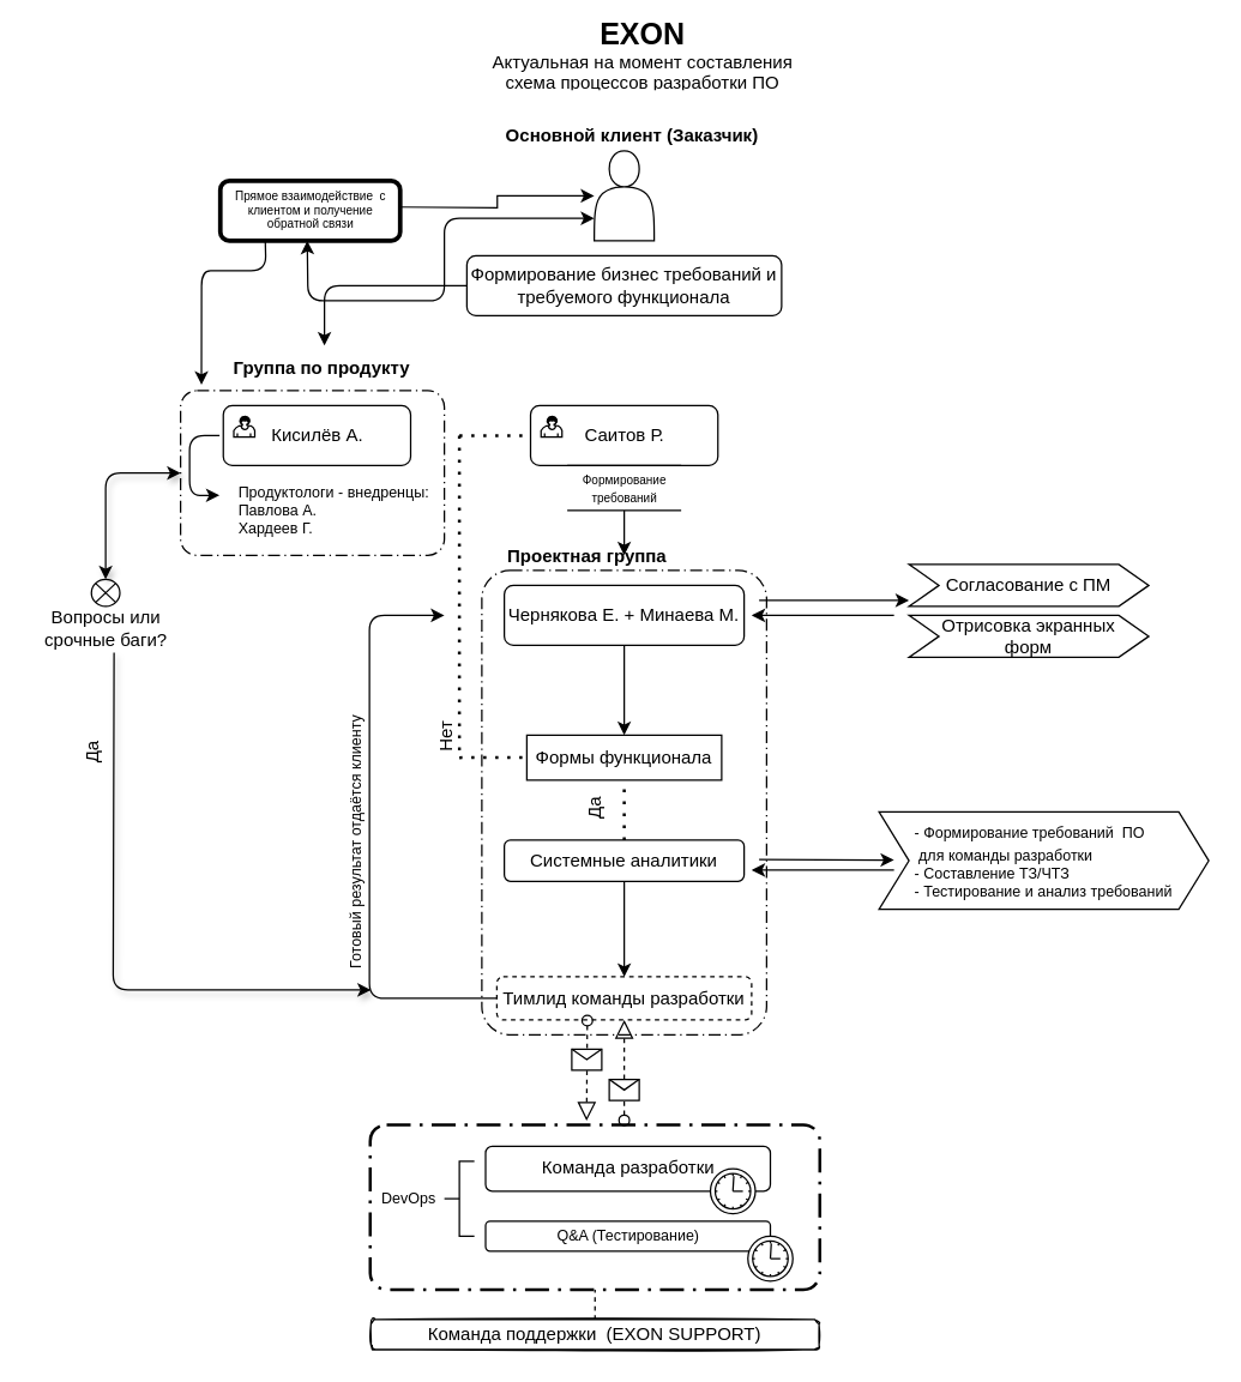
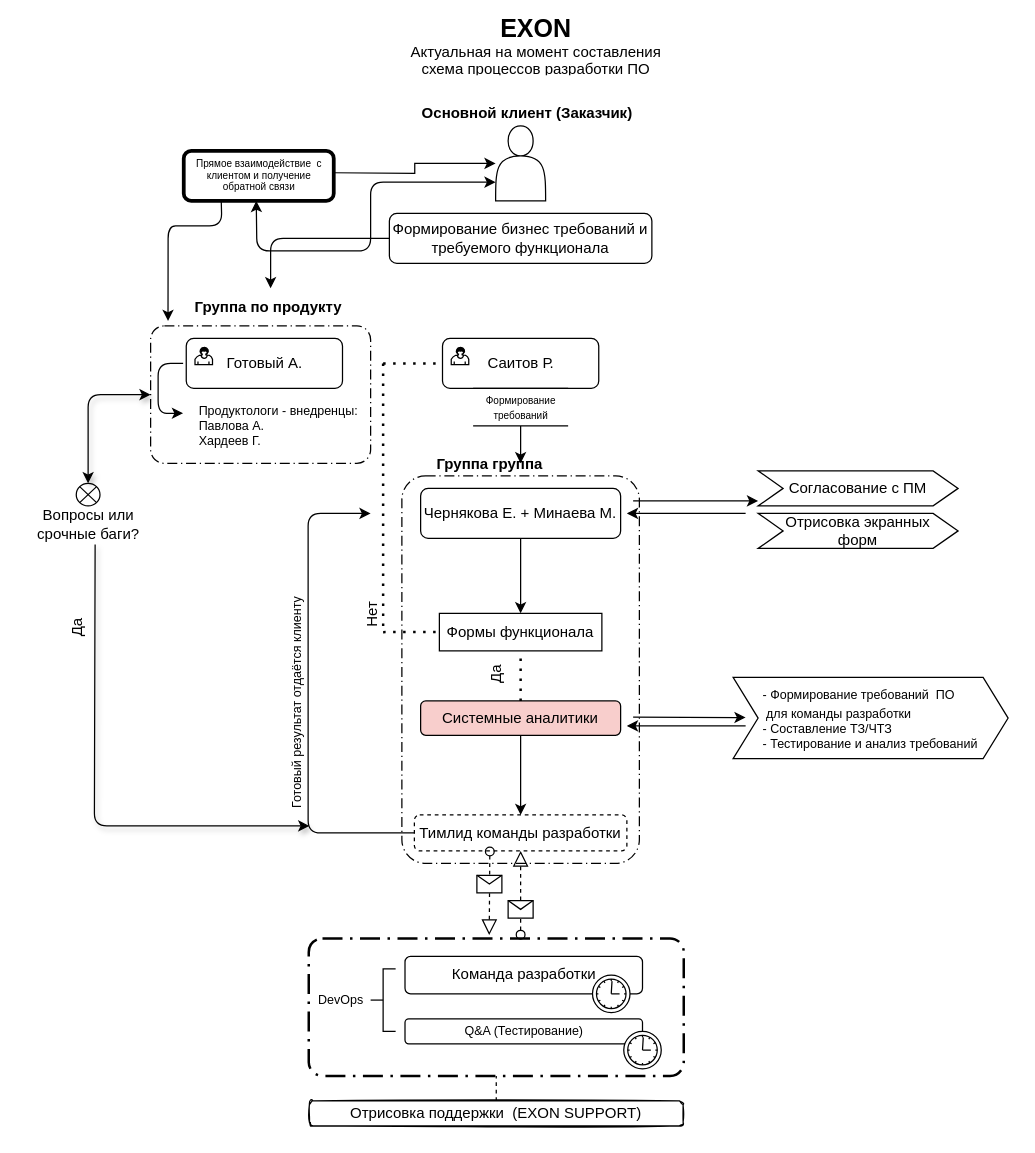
  <mxCell id="0" />
  <mxCell id="1" parent="0" />
  <mxCell id="2" value="&lt;b&gt;&lt;font style=&quot;font-size: 20px&quot;&gt;EXON&lt;/font&gt;&lt;/b&gt;&lt;br&gt;Актуальная на момент составления схема процессов разработки ПО" style="text;spacing=5;spacingTop=-20;overflow=hidden;rounded=0;fontFamily=Helvetica ;align=center;whiteSpace=wrap;html=1;labelBackgroundColor=none;labelBorderColor=none;" vertex="1" parent="1"><mxGeometry x="321" y="20" width="215" height="40" as="geometry" /></mxCell>
  <mxCell id="3" value="" style="shape=actor;whiteSpace=wrap;html=1;strokeColor=#000000;fillColor=#ffffff;gradientColor=none;" vertex="1" parent="1"><mxGeometry x="396" y="100" width="40" height="60" as="geometry" /></mxCell>
  <mxCell id="4" value="Основной клиент (Заказчик)" style="text;html=1;align=center;verticalAlign=middle;resizable=0;points=[];autosize=1;fontStyle=1" vertex="1" parent="1"><mxGeometry x="326" y="80" width="190" height="20" as="geometry" /></mxCell>
  <mxCell id="5" value="Формирование бизнес требований и требуемого функционала" style="whiteSpace=wrap;html=1;strokeColor=#000000;fillColor=#ffffff;gradientColor=none;rounded=1;" vertex="1" parent="1"><mxGeometry x="311" y="170" width="210" height="40" as="geometry" /></mxCell>
  <mxCell id="6" value="Саитов Р." style="html=1;whiteSpace=wrap;rounded=1;dropTarget=0;strokeColor=#000000;fillColor=#ffffff;gradientColor=none;" vertex="1" parent="1"><mxGeometry x="353.5" y="270" width="125" height="40" as="geometry" /></mxCell>
  <mxCell id="7" value="" style="html=1;shape=mxgraph.bpmn.user_task;outlineConnect=0;" vertex="1" parent="6"><mxGeometry width="14" height="14" relative="1" as="geometry"><mxPoint x="7" y="7" as="offset" /></mxGeometry></mxCell>
  <mxCell id="8" value="Чернякова Е. + Минаева М." style="whiteSpace=wrap;html=1;rounded=1;" vertex="1" parent="1"><mxGeometry x="336" y="390" width="160" height="40" as="geometry" /></mxCell>
  <mxCell id="9" value="" style="endArrow=classic;html=1;" edge="1" parent="1"><mxGeometry relative="1" as="geometry"><mxPoint x="506" y="400" as="sourcePoint" /><mxPoint x="606" y="400" as="targetPoint" /></mxGeometry></mxCell>
  <mxCell id="10" value="" style="edgeStyle=orthogonalEdgeStyle;rounded=0;orthogonalLoop=1;jettySize=auto;html=1;fontSize=12;" edge="1" parent="1" source="11" target="26"><mxGeometry relative="1" as="geometry" /></mxCell>
- <mxCell id="11" value="Системные аналитики" style="whiteSpace=wrap;html=1;rounded=1;" vertex="1" parent="1"><mxGeometry x="336" y="560" width="160" height="27.5" as="geometry" /></mxCell>
+ <mxCell id="11" value="Системные аналитики" style="whiteSpace=wrap;html=1;rounded=1;fillColor=#f8cecc;" vertex="1" parent="1"><mxGeometry x="336" y="560" width="160" height="27.5" as="geometry" /></mxCell>
  <mxCell id="12" value="&lt;div style=&quot;text-align: left&quot;&gt;&lt;span style=&quot;font-size: 10px&quot;&gt;- Формирование требований &amp;nbsp;ПО&lt;/span&gt;&lt;/div&gt;&lt;div style=&quot;text-align: left&quot;&gt;&lt;span style=&quot;font-size: 10px&quot;&gt;&amp;nbsp;для команды разработки&lt;/span&gt;&lt;/div&gt;&lt;font style=&quot;font-size: 10px&quot;&gt;&lt;div style=&quot;text-align: left&quot;&gt;- Составление ТЗ/ЧТЗ&lt;/div&gt;&lt;div style=&quot;text-align: left&quot;&gt;- Тестирование и анализ требований&lt;/div&gt;&lt;/font&gt;" style="shape=step;perimeter=stepPerimeter;whiteSpace=wrap;html=1;fixedSize=1;strokeColor=#000000;fillColor=#ffffff;gradientColor=none;size=20;" vertex="1" parent="1"><mxGeometry x="586" y="541.25" width="220" height="65" as="geometry" /></mxCell>
  <mxCell id="13" value="Отрисовка экранных&lt;br&gt;&amp;nbsp;форм&amp;nbsp;" style="shape=step;perimeter=stepPerimeter;whiteSpace=wrap;html=1;fixedSize=1;strokeColor=#000000;fillColor=#ffffff;gradientColor=none;" vertex="1" parent="1"><mxGeometry x="606" y="410" width="160" height="28" as="geometry" /></mxCell>
  <mxCell id="14" value="Согласование с ПМ" style="shape=step;perimeter=stepPerimeter;whiteSpace=wrap;html=1;fixedSize=1;strokeColor=#000000;fillColor=#ffffff;gradientColor=none;" vertex="1" parent="1"><mxGeometry x="606" y="376" width="160" height="28" as="geometry" /></mxCell>
  <mxCell id="15" value="" style="edgeStyle=orthogonalEdgeStyle;rounded=0;orthogonalLoop=1;jettySize=auto;html=1;fontSize=8;fontColor=none;" edge="1" parent="1" source="16"><mxGeometry relative="1" as="geometry"><mxPoint x="416" y="370" as="targetPoint" /></mxGeometry></mxCell>
  <mxCell id="16" value="&lt;font style=&quot;font-size: 8px&quot;&gt;Формирование&lt;br&gt;требований&lt;/font&gt;" style="shape=partialRectangle;whiteSpace=wrap;html=1;left=0;right=0;fillColor=none;strokeColor=#000000;fontSize=10;" vertex="1" parent="1"><mxGeometry x="378.5" y="310" width="75" height="30" as="geometry" /></mxCell>
  <mxCell id="17" value="" style="endArrow=none;dashed=1;html=1;dashPattern=1 3;strokeWidth=2;fontSize=10;" edge="1" parent="1"><mxGeometry width="50" height="50" relative="1" as="geometry"><mxPoint x="306" y="505" as="sourcePoint" /><mxPoint x="351" y="504.8" as="targetPoint" /><Array as="points" /></mxGeometry></mxCell>
  <mxCell id="18" value="" style="endArrow=classic;html=1;fontSize=10;" edge="1" parent="1"><mxGeometry relative="1" as="geometry"><mxPoint x="416" y="430" as="sourcePoint" /><mxPoint x="416" y="490" as="targetPoint" /></mxGeometry></mxCell>
  <mxCell id="19" value="" style="endArrow=none;dashed=1;html=1;dashPattern=1 3;strokeWidth=2;fontSize=10;" edge="1" parent="1"><mxGeometry width="50" height="50" relative="1" as="geometry"><mxPoint x="306" y="500" as="sourcePoint" /><mxPoint x="306" y="290" as="targetPoint" /><Array as="points"><mxPoint x="306" y="430" /></Array></mxGeometry></mxCell>
  <mxCell id="20" value="Нет&amp;nbsp;" style="edgeLabel;html=1;align=center;verticalAlign=middle;resizable=0;points=[];fontSize=12;rotation=270;" vertex="1" connectable="0" parent="19"><mxGeometry x="-0.333" y="-20" relative="1" as="geometry"><mxPoint x="-29.5" y="60.29" as="offset" /></mxGeometry></mxCell>
  <mxCell id="21" value="" style="endArrow=none;dashed=1;html=1;dashPattern=1 3;strokeWidth=2;fontSize=10;entryX=0;entryY=0.5;entryDx=0;entryDy=0;" edge="1" parent="1" target="6"><mxGeometry width="50" height="50" relative="1" as="geometry"><mxPoint x="306" y="290" as="sourcePoint" /><mxPoint x="356" y="300" as="targetPoint" /></mxGeometry></mxCell>
  <mxCell id="22" value="" style="endArrow=none;dashed=1;html=1;dashPattern=1 3;strokeWidth=2;fontSize=10;entryX=0.5;entryY=1;entryDx=0;entryDy=0;" edge="1" parent="1" target="25"><mxGeometry width="50" height="50" relative="1" as="geometry"><mxPoint x="416" y="560" as="sourcePoint" /><mxPoint x="415.58" y="500" as="targetPoint" /><Array as="points"><mxPoint x="416" y="560" /></Array></mxGeometry></mxCell>
  <mxCell id="23" value="Да" style="edgeLabel;html=1;align=center;verticalAlign=middle;resizable=0;points=[];fontSize=12;rotation=-90;" vertex="1" connectable="0" parent="22"><mxGeometry x="0.05" y="1" relative="1" as="geometry"><mxPoint x="-19" y="1.2" as="offset" /></mxGeometry></mxCell>
  <mxCell id="24" value="" style="endArrow=classic;html=1;" edge="1" parent="1"><mxGeometry relative="1" as="geometry"><mxPoint x="506" y="573" as="sourcePoint" /><mxPoint x="596" y="573.33" as="targetPoint" /></mxGeometry></mxCell>
  <mxCell id="25" value="Формы функционала" style="rounded=0;whiteSpace=wrap;html=1;strokeColor=#000000;strokeWidth=1;fillColor=#ffffff;gradientColor=none;fontSize=12;" vertex="1" parent="1"><mxGeometry x="351" y="490" width="130" height="30" as="geometry" /></mxCell>
  <mxCell id="26" value="Тимлид команды разработки" style="whiteSpace=wrap;html=1;rounded=1;dashed=1;" vertex="1" parent="1"><mxGeometry x="331" y="651.25" width="170" height="28.75" as="geometry" /></mxCell>
  <mxCell id="27" value="Команда разработки" style="html=1;whiteSpace=wrap;rounded=1;dropTarget=0;strokeColor=#000000;strokeWidth=1;fillColor=#ffffff;gradientColor=none;fontSize=12;" vertex="1" parent="1"><mxGeometry x="323.5" y="764.37" width="190" height="30" as="geometry" /></mxCell>
  <mxCell id="28" value="" style="shape=mxgraph.bpmn.timer_start;perimeter=ellipsePerimeter;html=1;verticalLabelPosition=bottom;verticalAlign=top;outlineConnect=0;" vertex="1" parent="27"><mxGeometry x="1" y="1" width="30" height="30" relative="1" as="geometry"><mxPoint x="-40" y="-15" as="offset" /></mxGeometry></mxCell>
  <mxCell id="29" value="Q&amp;amp;A (Тестирование)" style="html=1;whiteSpace=wrap;rounded=1;dropTarget=0;strokeColor=#000000;strokeWidth=1;fillColor=#ffffff;gradientColor=none;fontSize=10;" vertex="1" parent="1"><mxGeometry x="323.5" y="814.37" width="190" height="20" as="geometry" /></mxCell>
  <mxCell id="30" value="" style="shape=mxgraph.bpmn.timer_start;perimeter=ellipsePerimeter;html=1;labelPosition=right;align=left;outlineConnect=0;" vertex="1" parent="29"><mxGeometry x="1" width="30" height="30" relative="1" as="geometry"><mxPoint x="-15" y="10" as="offset" /></mxGeometry></mxCell>
  <mxCell id="31" value="" style="html=1;shape=mxgraph.flowchart.annotation_2;align=left;labelPosition=right;strokeColor=#000000;strokeWidth=1;fillColor=#ffffff;gradientColor=none;fontSize=10;" vertex="1" parent="1"><mxGeometry x="296" y="774.37" width="20" height="50" as="geometry" /></mxCell>
  <mxCell id="32" value="" style="rounded=1;arcSize=10;dashed=1;strokeColor=#000000;fillColor=none;gradientColor=none;dashPattern=8 3 1 3;strokeWidth=2;fontSize=10;" vertex="1" parent="1"><mxGeometry x="246.5" y="750" width="300" height="110" as="geometry" /></mxCell>
  <mxCell id="33" value="DevOps" style="text;html=1;align=center;verticalAlign=middle;resizable=0;points=[];autosize=1;fontSize=10;" vertex="1" parent="1"><mxGeometry x="246.5" y="789.37" width="50" height="20" as="geometry" /></mxCell>
  <mxCell id="34" value="" style="edgeStyle=segmentEdgeStyle;endArrow=classic;html=1;fontSize=10;exitX=0;exitY=0.5;exitDx=0;exitDy=0;" edge="1" parent="1" source="26"><mxGeometry width="50" height="50" relative="1" as="geometry"><mxPoint x="236" y="690" as="sourcePoint" /><mxPoint x="296" y="410" as="targetPoint" /><Array as="points"><mxPoint x="246" y="666" /><mxPoint x="246" y="410" /></Array></mxGeometry></mxCell>
  <mxCell id="35" value="Готовый результат отдаётся клиенту" style="edgeLabel;html=1;align=center;verticalAlign=middle;resizable=0;points=[];fontSize=10;rotation=270;" vertex="1" connectable="0" parent="34"><mxGeometry x="0.318" y="-1" relative="1" as="geometry"><mxPoint x="-11" y="69.4" as="offset" /></mxGeometry></mxCell>
  <mxCell id="36" value="" style="startArrow=oval;startFill=0;startSize=7;endArrow=block;endFill=0;endSize=10;dashed=1;html=1;fontSize=10;entryX=0.5;entryY=1;entryDx=0;entryDy=0;" edge="1" parent="1" target="26"><mxGeometry relative="1" as="geometry"><mxPoint x="416" y="747" as="sourcePoint" /><mxPoint x="516" y="680" as="targetPoint" /></mxGeometry></mxCell>
  <mxCell id="37" value="" style="shape=message;html=1;outlineConnect=0;" vertex="1" parent="36"><mxGeometry width="20" height="14" relative="1" as="geometry"><mxPoint x="-10" y="6.79" as="offset" /></mxGeometry></mxCell>
- <mxCell id="38" value="Кисилёв А." style="html=1;whiteSpace=wrap;rounded=1;dropTarget=0;strokeColor=#000000;fillColor=#ffffff;gradientColor=none;" vertex="1" parent="1"><mxGeometry x="148.5" y="270" width="125" height="40" as="geometry" /></mxCell>
+ <mxCell id="38" value="Готовый А." style="html=1;whiteSpace=wrap;rounded=1;dropTarget=0;strokeColor=#000000;fillColor=#ffffff;gradientColor=none;" vertex="1" parent="1"><mxGeometry x="148.5" y="270" width="125" height="40" as="geometry" /></mxCell>
  <mxCell id="39" value="" style="html=1;shape=mxgraph.bpmn.user_task;outlineConnect=0;" vertex="1" parent="38"><mxGeometry width="14" height="14" relative="1" as="geometry"><mxPoint x="7" y="7" as="offset" /></mxGeometry></mxCell>
  <mxCell id="40" value="" style="edgeStyle=segmentEdgeStyle;endArrow=classic;html=1;fontSize=10;" edge="1" parent="1"><mxGeometry width="50" height="50" relative="1" as="geometry"><mxPoint x="146" y="290" as="sourcePoint" /><mxPoint x="145.97" y="329.94" as="targetPoint" /><Array as="points"><mxPoint x="126" y="290" /><mxPoint x="126" y="330" /></Array></mxGeometry></mxCell>
  <mxCell id="41" value="Продуктологи - внедренцы:&lt;br&gt;&lt;div style=&quot;text-align: left&quot;&gt;Павлова А.&lt;/div&gt;&lt;div&gt;&lt;div style=&quot;text-align: left&quot;&gt;Хардеев Г.&lt;/div&gt;&lt;/div&gt;" style="text;html=1;align=center;verticalAlign=middle;resizable=0;points=[];autosize=1;fontSize=10;" vertex="1" parent="1"><mxGeometry x="146.5" y="320" width="150" height="40" as="geometry" /></mxCell>
  <mxCell id="42" value="" style="rounded=1;arcSize=10;dashed=1;gradientColor=none;dashPattern=8 3 1 3;strokeWidth=1;shadow=0;glass=0;sketch=0;fontSize=2;fillColor=none;" vertex="1" parent="1"><mxGeometry x="120" y="260" width="176" height="110" as="geometry" /></mxCell>
  <mxCell id="43" value="&lt;font style=&quot;font-size: 12px&quot;&gt;&lt;b&gt;Группа по продукту&lt;/b&gt;&lt;/font&gt;" style="text;html=1;align=center;verticalAlign=middle;resizable=0;points=[];autosize=1;fontSize=2;" vertex="1" parent="1"><mxGeometry x="143.5" y="240" width="140" height="10" as="geometry" /></mxCell>
  <mxCell id="44" value="" style="edgeStyle=elbowEdgeStyle;elbow=horizontal;endArrow=classic;html=1;fontSize=2;exitX=0;exitY=0.5;exitDx=0;exitDy=0;" edge="1" parent="1" source="5"><mxGeometry width="50" height="50" relative="1" as="geometry"><mxPoint x="266" y="140" as="sourcePoint" /><mxPoint x="216" y="230" as="targetPoint" /><Array as="points"><mxPoint x="216" y="160" /></Array></mxGeometry></mxCell>
  <mxCell id="45" value="" style="endArrow=classic;startArrow=classic;html=1;fontSize=8;exitX=0.5;exitY=1;exitDx=0;exitDy=0;entryX=0;entryY=0.75;entryDx=0;entryDy=0;" edge="1" parent="1" target="3"><mxGeometry width="50" height="50" relative="1" as="geometry"><mxPoint x="204.5" y="160" as="sourcePoint" /><mxPoint x="376" y="140" as="targetPoint" /><Array as="points"><mxPoint x="205" y="200" /><mxPoint x="296" y="200" /><mxPoint x="296" y="145" /></Array></mxGeometry></mxCell>
- <mxCell id="46" value="&lt;font style=&quot;font-size: 12px&quot;&gt;&lt;b&gt;Проектная группа&lt;/b&gt;&lt;/font&gt;" style="text;html=1;align=center;verticalAlign=middle;resizable=0;points=[];autosize=1;fontSize=2;" vertex="1" parent="1"><mxGeometry x="331" y="366" width="120" height="10" as="geometry" /></mxCell>
+ <mxCell id="46" value="&lt;font style=&quot;font-size: 12px&quot;&gt;&lt;b&gt;Группа группа&lt;/b&gt;&lt;/font&gt;" style="text;html=1;align=center;verticalAlign=middle;resizable=0;points=[];autosize=1;fontSize=2;" vertex="1" parent="1"><mxGeometry x="331" y="366" width="120" height="10" as="geometry" /></mxCell>
  <mxCell id="47" value="" style="rounded=1;arcSize=10;dashed=1;gradientColor=none;dashPattern=8 3 1 3;strokeWidth=1;shadow=0;glass=0;sketch=0;fontSize=2;fillColor=none;" vertex="1" parent="1"><mxGeometry x="321" y="380" width="190" height="310" as="geometry" /></mxCell>
  <mxCell id="48" value="" style="endArrow=classic;html=1;fontSize=8;fontColor=none;" edge="1" parent="1"><mxGeometry width="50" height="50" relative="1" as="geometry"><mxPoint x="596" y="410" as="sourcePoint" /><mxPoint x="501" y="410" as="targetPoint" /></mxGeometry></mxCell>
  <mxCell id="49" value="" style="endArrow=classic;html=1;fontSize=8;fontColor=none;" edge="1" parent="1"><mxGeometry width="50" height="50" relative="1" as="geometry"><mxPoint x="596" y="580" as="sourcePoint" /><mxPoint x="501" y="580" as="targetPoint" /></mxGeometry></mxCell>
  <mxCell id="50" value="" style="startArrow=oval;startFill=0;startSize=7;endArrow=block;endFill=0;endSize=10;dashed=1;html=1;fontSize=10;entryX=0.5;entryY=1;entryDx=0;entryDy=0;exitX=0.355;exitY=1.015;exitDx=0;exitDy=0;exitPerimeter=0;" edge="1" parent="1" source="26"><mxGeometry relative="1" as="geometry"><mxPoint x="391" y="710" as="sourcePoint" /><mxPoint x="390.88" y="747.37" as="targetPoint" /></mxGeometry></mxCell>
  <mxCell id="51" value="" style="shape=message;html=1;outlineConnect=0;" vertex="1" parent="50"><mxGeometry width="20" height="14" relative="1" as="geometry"><mxPoint x="-10.11" y="-13.92" as="offset" /></mxGeometry></mxCell>
  <mxCell id="52" style="edgeStyle=orthogonalEdgeStyle;rounded=0;orthogonalLoop=1;jettySize=auto;html=1;exitX=1;exitY=0.25;exitDx=0;exitDy=0;fontSize=8;fontColor=#000000;" edge="1" parent="1" target="3"><mxGeometry relative="1" as="geometry"><mxPoint x="265.5" y="137.5" as="sourcePoint" /></mxGeometry></mxCell>
- <mxCell id="53" value="&lt;font style=&quot;font-size: 12px&quot;&gt;Команда поддержки &amp;nbsp;(EXON SUPPORT)&lt;/font&gt;" style="shape=ext;double=0;rounded=1;whiteSpace=wrap;html=1;shadow=0;glass=0;labelBackgroundColor=none;sketch=1;strokeColor=#000000;strokeWidth=1;fillColor=none;gradientColor=none;fontSize=8;fontColor=#000000;" vertex="1" parent="1"><mxGeometry x="247" y="880" width="299" height="20" as="geometry" /></mxCell>
+ <mxCell id="53" value="&lt;font style=&quot;font-size: 12px&quot;&gt;Отрисовка поддержки &amp;nbsp;(EXON SUPPORT)&lt;/font&gt;" style="shape=ext;double=0;rounded=1;whiteSpace=wrap;html=1;shadow=0;glass=0;labelBackgroundColor=none;sketch=1;strokeColor=#000000;strokeWidth=1;fillColor=none;gradientColor=none;fontSize=8;fontColor=#000000;" vertex="1" parent="1"><mxGeometry x="247" y="880" width="299" height="20" as="geometry" /></mxCell>
  <mxCell id="54" value="" style="endArrow=none;dashed=1;html=1;fontSize=8;fontColor=#000000;exitX=0.5;exitY=0;exitDx=0;exitDy=0;fontStyle=1" edge="1" parent="1" source="53" target="32"><mxGeometry width="50" height="50" relative="1" as="geometry"><mxPoint x="386" y="900" as="sourcePoint" /><mxPoint x="436" y="850" as="targetPoint" /></mxGeometry></mxCell>
  <mxCell id="55" value="" style="shape=sumEllipse;perimeter=ellipsePerimeter;whiteSpace=wrap;html=1;backgroundOutline=1;rounded=1;shadow=0;glass=0;labelBackgroundColor=none;sketch=0;strokeColor=#000000;strokeWidth=1;fillColor=none;gradientColor=none;fontSize=8;fontColor=#000000;" vertex="1" parent="1"><mxGeometry x="60.5" y="386" width="19" height="18" as="geometry" /></mxCell>
  <mxCell id="56" value="&lt;span&gt;Прямое взаимодействие &amp;nbsp;с клиентом и получение обратной связи&lt;/span&gt;" style="rounded=1;whiteSpace=wrap;html=1;shadow=0;glass=0;labelBackgroundColor=none;sketch=0;strokeColor=#000000;strokeWidth=3;fillColor=none;gradientColor=none;fontSize=8;fontColor=#000000;" vertex="1" parent="1"><mxGeometry x="146.5" y="120" width="120" height="40" as="geometry" /></mxCell>
  <mxCell id="57" value="" style="endArrow=classic;html=1;fontSize=8;fontColor=#000000;exitX=0.25;exitY=1;exitDx=0;exitDy=0;entryX=0.079;entryY=-0.036;entryDx=0;entryDy=0;entryPerimeter=0;" edge="1" parent="1" source="56" target="42"><mxGeometry width="50" height="50" relative="1" as="geometry"><mxPoint x="96" y="190" as="sourcePoint" /><mxPoint x="146" y="140" as="targetPoint" /><Array as="points"><mxPoint x="177" y="180" /><mxPoint x="156" y="180" /><mxPoint x="134" y="180" /></Array></mxGeometry></mxCell>
  <mxCell id="58" value="&lt;font style=&quot;font-size: 12px&quot;&gt;Вопросы или &lt;br&gt;срочные баги?&lt;/font&gt;" style="text;html=1;align=center;verticalAlign=middle;resizable=0;points=[];autosize=1;fontSize=8;fontColor=#000000;" vertex="1" parent="1"><mxGeometry x="20" y="404" width="100" height="30" as="geometry" /></mxCell>
  <mxCell id="59" value="" style="endArrow=classic;startArrow=classic;html=1;shadow=1;fontSize=8;fontColor=#000000;entryX=0;entryY=0.5;entryDx=0;entryDy=0;exitX=0.5;exitY=0;exitDx=0;exitDy=0;" edge="1" parent="1" source="55" target="42"><mxGeometry width="50" height="50" relative="1" as="geometry"><mxPoint x="76" y="380" as="sourcePoint" /><mxPoint x="356" y="430" as="targetPoint" /><Array as="points"><mxPoint x="70" y="315" /></Array></mxGeometry></mxCell>
  <mxCell id="60" value="" style="endArrow=classic;html=1;shadow=1;fontSize=8;fontColor=#000000;exitX=0.556;exitY=1.033;exitDx=0;exitDy=0;exitPerimeter=0;" edge="1" parent="1" source="58"><mxGeometry width="50" height="50" relative="1" as="geometry"><mxPoint x="46" y="510" as="sourcePoint" /><mxPoint x="247" y="660" as="targetPoint" /><Array as="points"><mxPoint x="75" y="660" /></Array></mxGeometry></mxCell>
  <mxCell id="61" value="&lt;font style=&quot;font-size: 12px&quot;&gt;Да&lt;/font&gt;" style="edgeLabel;html=1;align=center;verticalAlign=middle;resizable=0;points=[];fontSize=8;fontColor=#000000;rotation=270;" vertex="1" connectable="0" parent="60"><mxGeometry x="-0.664" y="2" relative="1" as="geometry"><mxPoint x="-16.5" y="0.01" as="offset" /></mxGeometry></mxCell>
